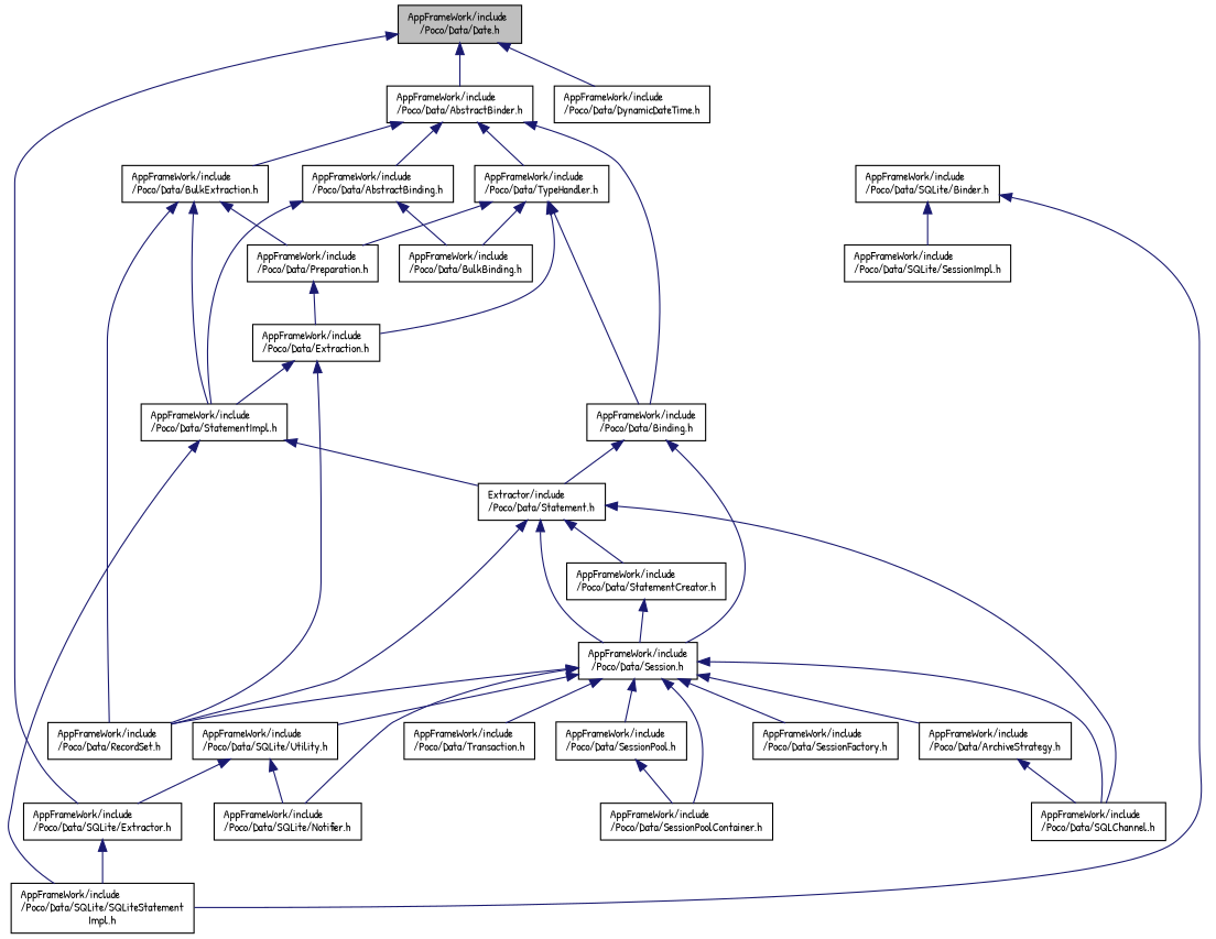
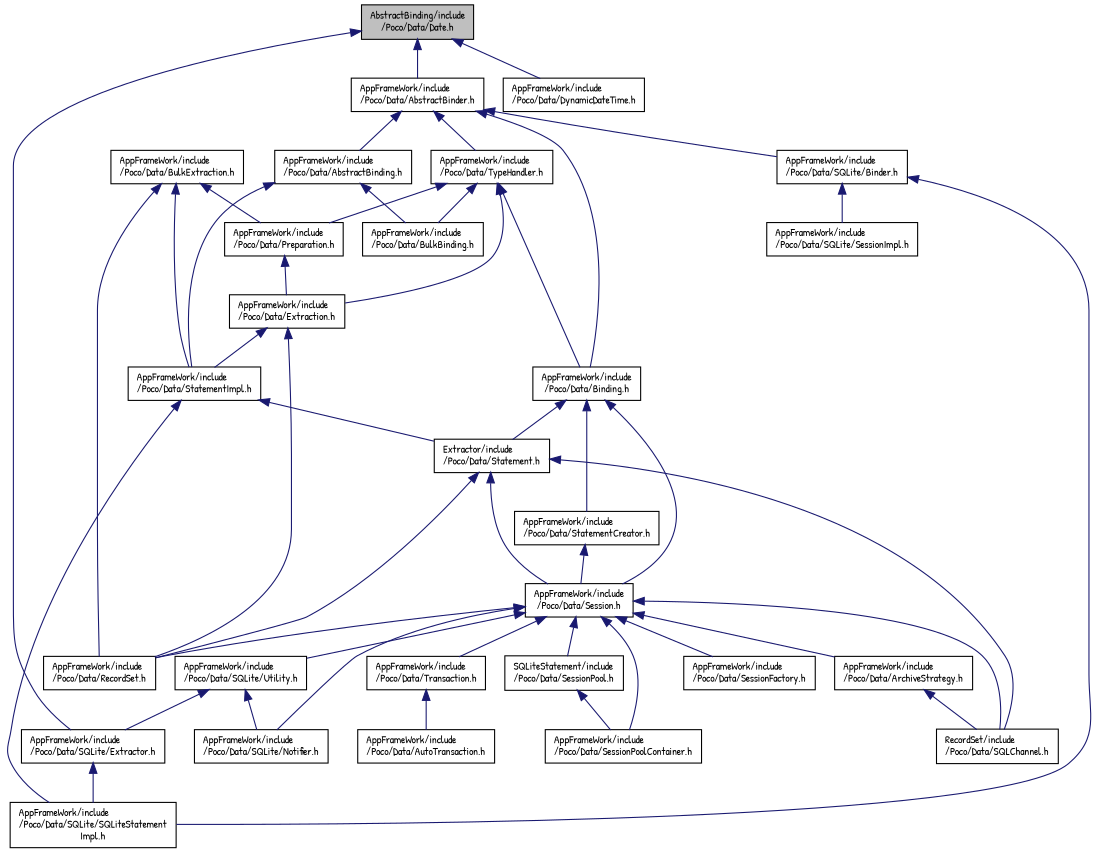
  digraph {
    fontname="Patrick Hand"
    node [color=black fillcolor=white fontname="Patrick Hand" fontsize=10 shape=record style=filled]
    edge [color=midnightblue dir=back fontname="Patrick Hand" fontsize=10 labelfontname=Helvetica labelfontsize=10 style=solid]
-   n1 [fillcolor=grey75 fontcolor=black height=0.2 label="AppFrameWork/include\l/Poco/Data/Date.h" width=0.4]
+   n1 [fillcolor=grey75 fontcolor=black height=0.2 label="AbstractBinding/include\l/Poco/Data/Date.h" width=0.4]
    n2 [height=0.2 label="AppFrameWork/include\l/Poco/Data/AbstractBinder.h" width=0.4]
    n3 [height=0.2 label="AppFrameWork/include\l/Poco/Data/SQLite/Extractor.h" width=0.4]
    n4 [height=0.2 label="AppFrameWork/include\l/Poco/Data/DynamicDateTime.h" width=0.4]
    n5 [height=0.2 label="AppFrameWork/include\l/Poco/Data/AbstractBinding.h" width=0.4]
    n6 [height=0.2 label="AppFrameWork/include\l/Poco/Data/SQLite/Binder.h" width=0.4]
    n7 [height=0.2 label="AppFrameWork/include\l/Poco/Data/TypeHandler.h" width=0.4]
    n8 [height=0.2 label="AppFrameWork/include\l/Poco/Data/Binding.h" width=0.4]
    n9 [height=0.2 label="AppFrameWork/include\l/Poco/Data/SQLite/SQLiteStatement\lImpl.h" width=0.4]
    n10 [height=0.2 label="AppFrameWork/include\l/Poco/Data/BulkBinding.h" width=0.4]
    n11 [height=0.2 label="AppFrameWork/include\l/Poco/Data/StatementImpl.h" width=0.4]
    n12 [height=0.2 label="AppFrameWork/include\l/Poco/Data/SQLite/SessionImpl.h" width=0.4]
    n13 [height=0.2 label="AppFrameWork/include\l/Poco/Data/Extraction.h" width=0.4]
    n14 [height=0.2 label="AppFrameWork/include\l/Poco/Data/Preparation.h" width=0.4]
    n15 [height=0.2 label="AppFrameWork/include\l/Poco/Data/Session.h" width=0.4]
    n16 [height=0.2 label="Extractor/include\l/Poco/Data/Statement.h" width=0.4]
    n17 [height=0.2 label="AppFrameWork/include\l/Poco/Data/ArchiveStrategy.h" width=0.4]
-   n18 [height=0.2 label="AppFrameWork/include\l/Poco/Data/SQLChannel.h" width=0.4]
+   n18 [height=0.2 label="RecordSet/include\l/Poco/Data/SQLChannel.h" width=0.4]
    n19 [height=0.2 label="AppFrameWork/include\l/Poco/Data/RecordSet.h" width=0.4]
    n20 [height=0.2 label="AppFrameWork/include\l/Poco/Data/SessionFactory.h" width=0.4]
-   n21 [height=0.2 label="AppFrameWork/include\l/Poco/Data/SessionPool.h" width=0.4]
+   n21 [height=0.2 label="SQLiteStatement/include\l/Poco/Data/SessionPool.h" width=0.4]
    n22 [height=0.2 label="AppFrameWork/include\l/Poco/Data/SessionPoolContainer.h" width=0.4]
    n23 [height=0.2 label="AppFrameWork/include\l/Poco/Data/SQLite/Notifier.h" width=0.4]
    n24 [height=0.2 label="AppFrameWork/include\l/Poco/Data/SQLite/Utility.h" width=0.4]
    n25 [height=0.2 label="AppFrameWork/include\l/Poco/Data/Transaction.h" width=0.4]
    n26 [height=0.2 label="AppFrameWork/include\l/Poco/Data/StatementCreator.h" width=0.4]
+   n27 [height=0.2 label="AppFrameWork/include\l/Poco/Data/AutoTransaction.h" width=0.4]
    n28 [height=0.2 label="AppFrameWork/include\l/Poco/Data/BulkExtraction.h" width=0.4]
    n1 -> n2
    n1 -> n3
    n1 -> n4
    n2 -> n5
-   n2 -> n28
+   n2 -> n6
    n2 -> n7
    n2 -> n8
    n3 -> n9
    n5 -> n10
    n5 -> n11
    n6 -> n9
    n6 -> n12
    n7 -> n8
    n7 -> n10
    n7 -> n13
    n7 -> n14
    n8 -> n15
    n8 -> n16
    n11 -> n9
    n11 -> n16
    n13 -> n11
    n13 -> n19
    n14 -> n13
    n15 -> n17
    n15 -> n18
    n15 -> n19
    n15 -> n20
    n15 -> n21
    n15 -> n22
    n15 -> n23
    n15 -> n24
    n15 -> n25
    n16 -> n15
    n16 -> n18
    n16 -> n19
-   n16 -> n26
+   n8 -> n26
    n17 -> n18
    n21 -> n22
    n24 -> n3
    n24 -> n23
+   n25 -> n27
    n26 -> n15
    n28 -> n11
    n28 -> n14
    n28 -> n19
  }
